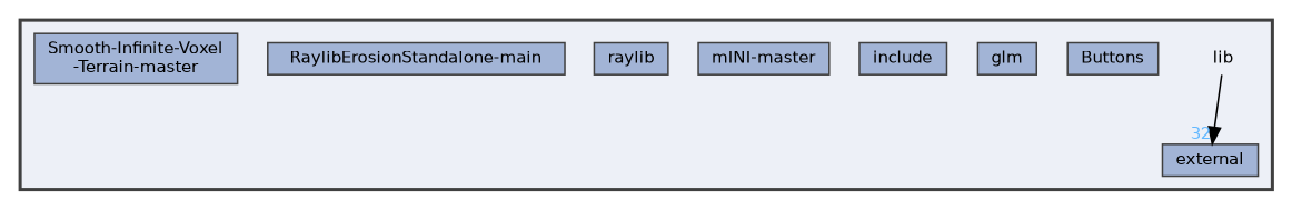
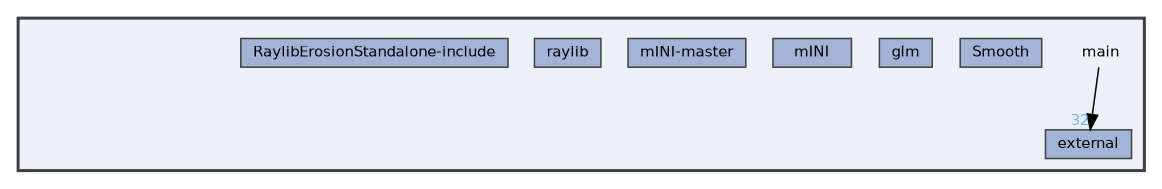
  digraph {
    compound=true
    node [fontname=Helvetica fontsize=10 shape=box color=grey25 fillcolor="#a2b4d6" style=filled]
-   n1 [height=0.2 label=lib shape=plaintext width=0.4 color="" fillcolor="" style=""]
-   n2 [height=0.2 label=Buttons width=0.4]
+   n1 [height=0.2 label=main shape=plaintext width=0.4 color="" fillcolor="" style=""]
+   n2 [height=0.2 label=Smooth width=0.4]
    n3 [height=0.2 label=external width=0.4]
    n4 [height=0.2 label=glm width=0.4]
-   n5 [height=0.2 label=include width=0.4]
+   n5 [height=0.2 label=mINI width=0.4]
    n6 [height=0.2 label="mINI-master" width=0.4]
    n7 [height=0.2 label=raylib width=0.4]
-   n8 [height=0.2 label="RaylibErosionStandalone-main" width=0.4]
-   n9 [height=0.2 label="Smooth-Infinite-Voxel\l-Terrain-master" width=0.4]
+   n8 [height=0.2 label="RaylibErosionStandalone-include" width=0.4]
    subgraph cluster_1 {
      bgcolor="#edf0f7"
      fontname=Helvetica
      fontsize=10
      pencolor=grey25
      style="filled,bold"
      n1
      n2
      n3
      n4
      n5
      n6
      n7
      n8
-     n9
    }
    n1 -> n3 [color=black fontcolor=steelblue1 fontname=Helvetica fontsize=10 headlabel=32 labeldistance=1.5 labelfontname=Helvetica labelfontsize=10 style=solid arrowhead=normal]
  }
